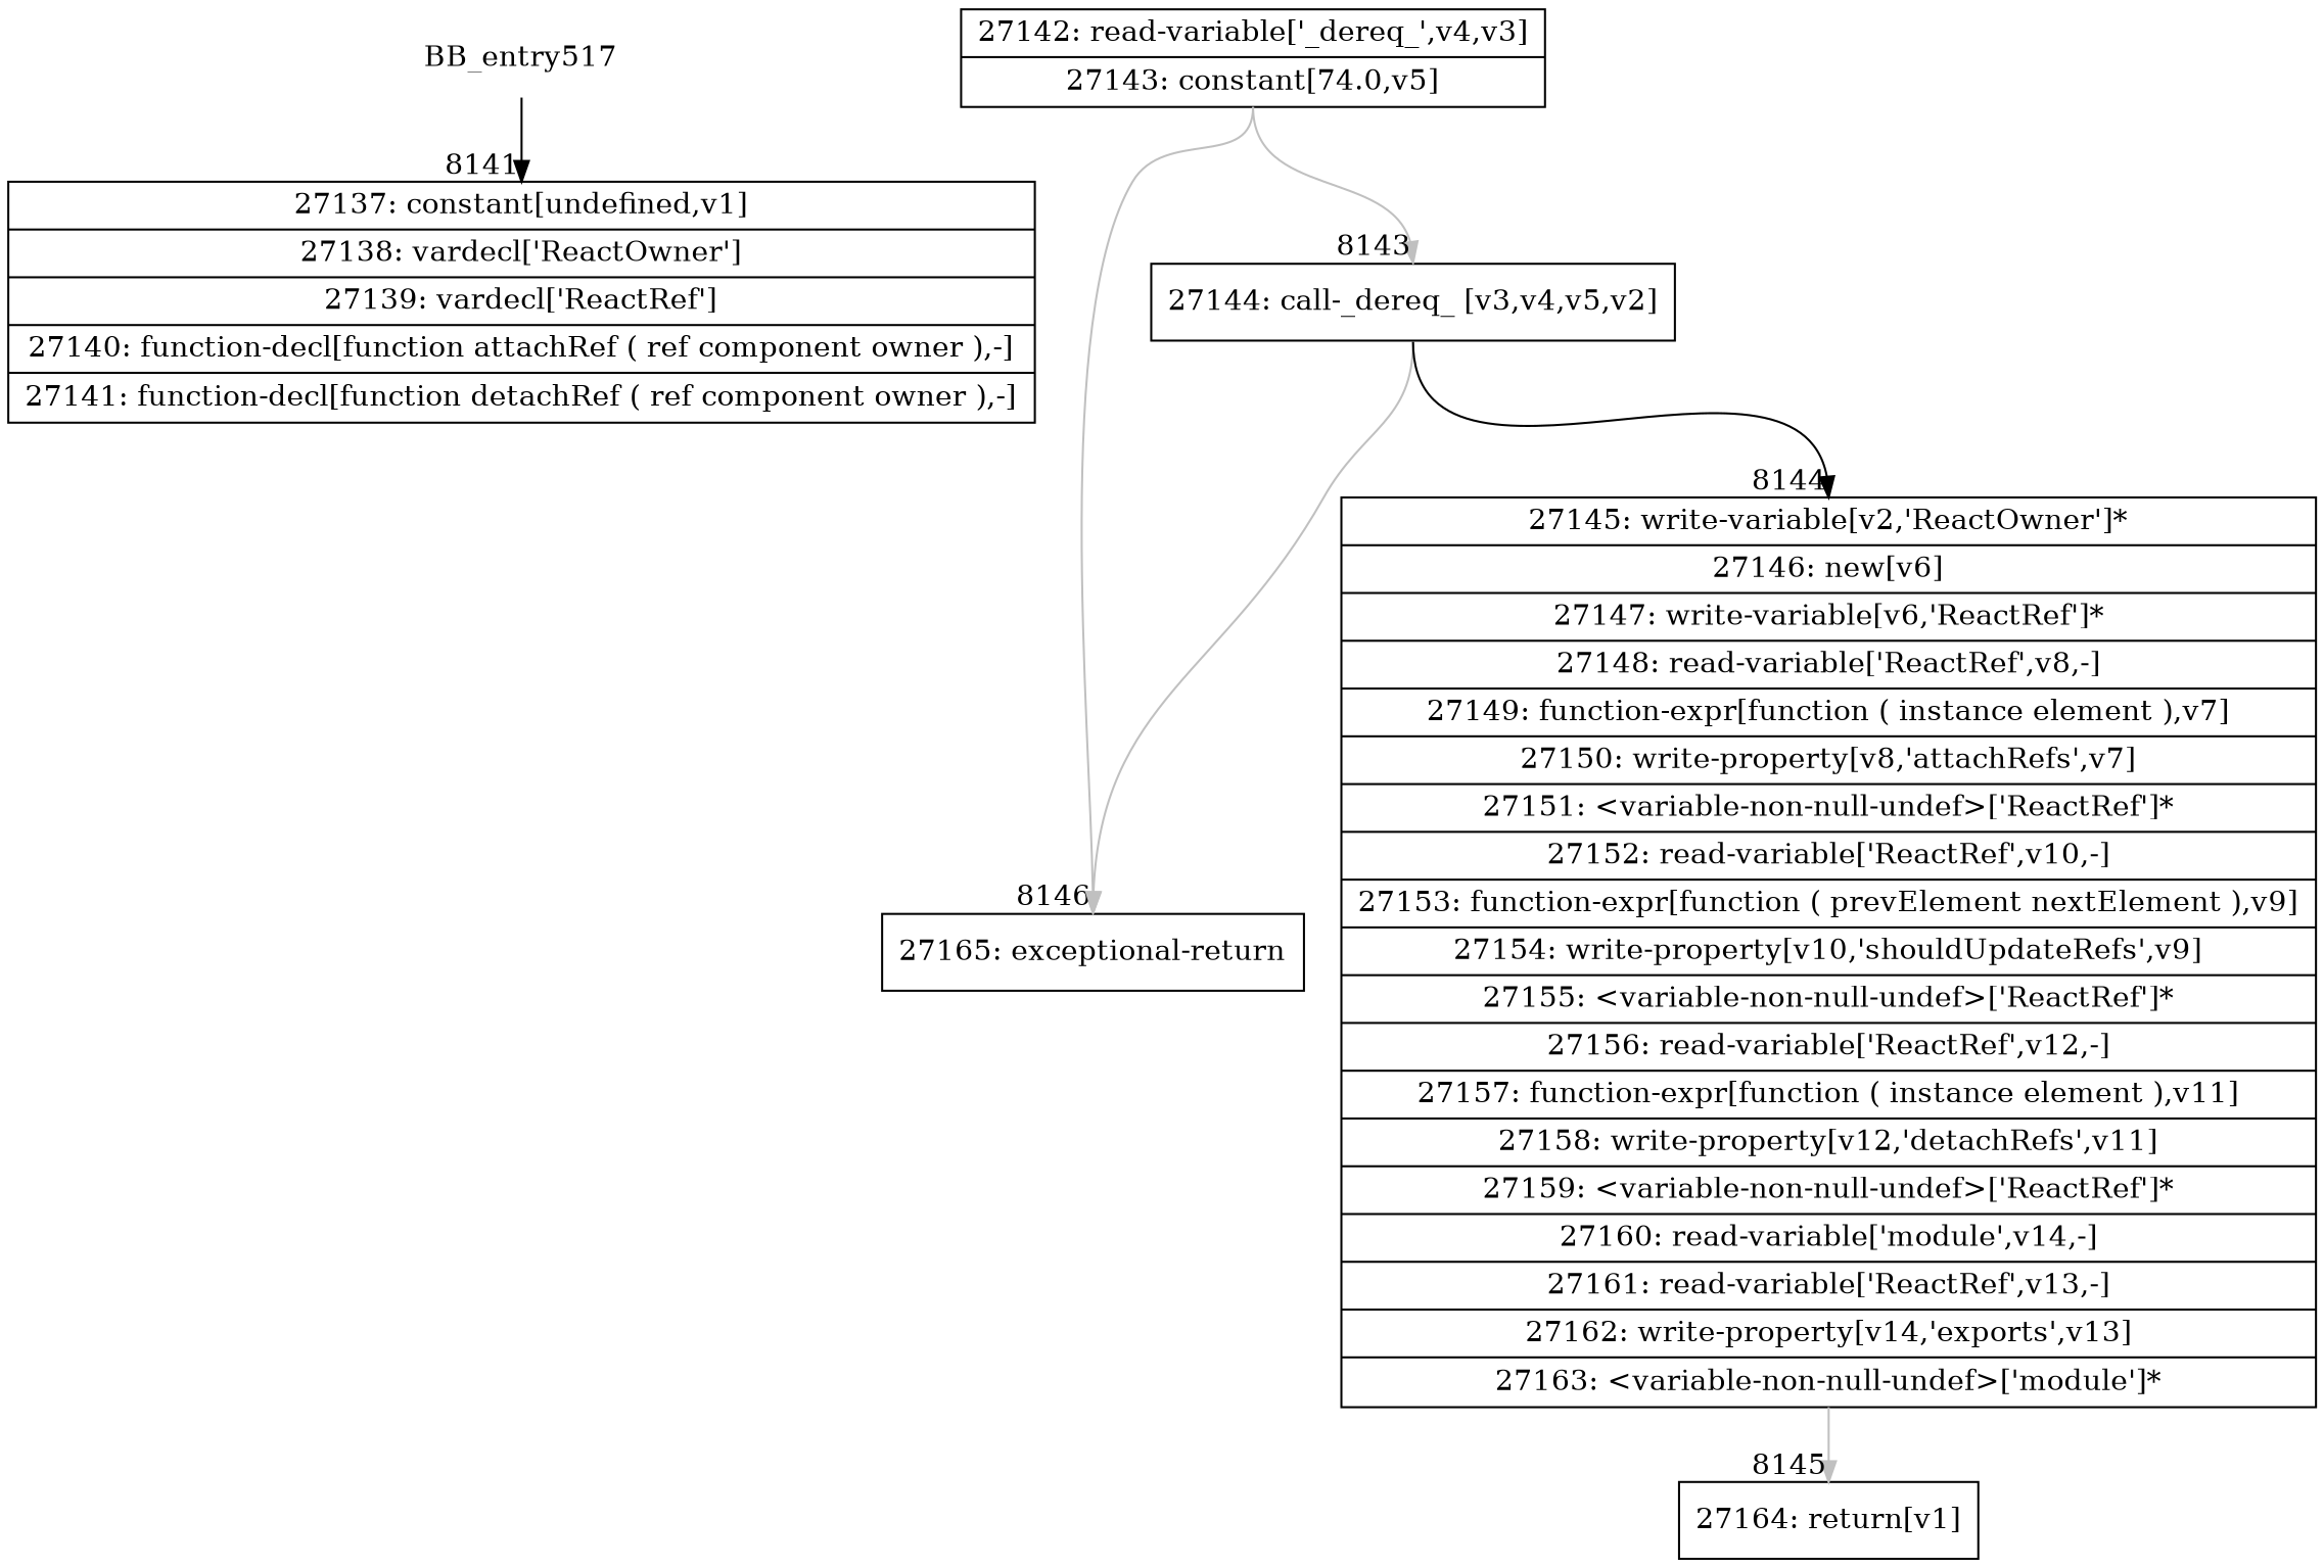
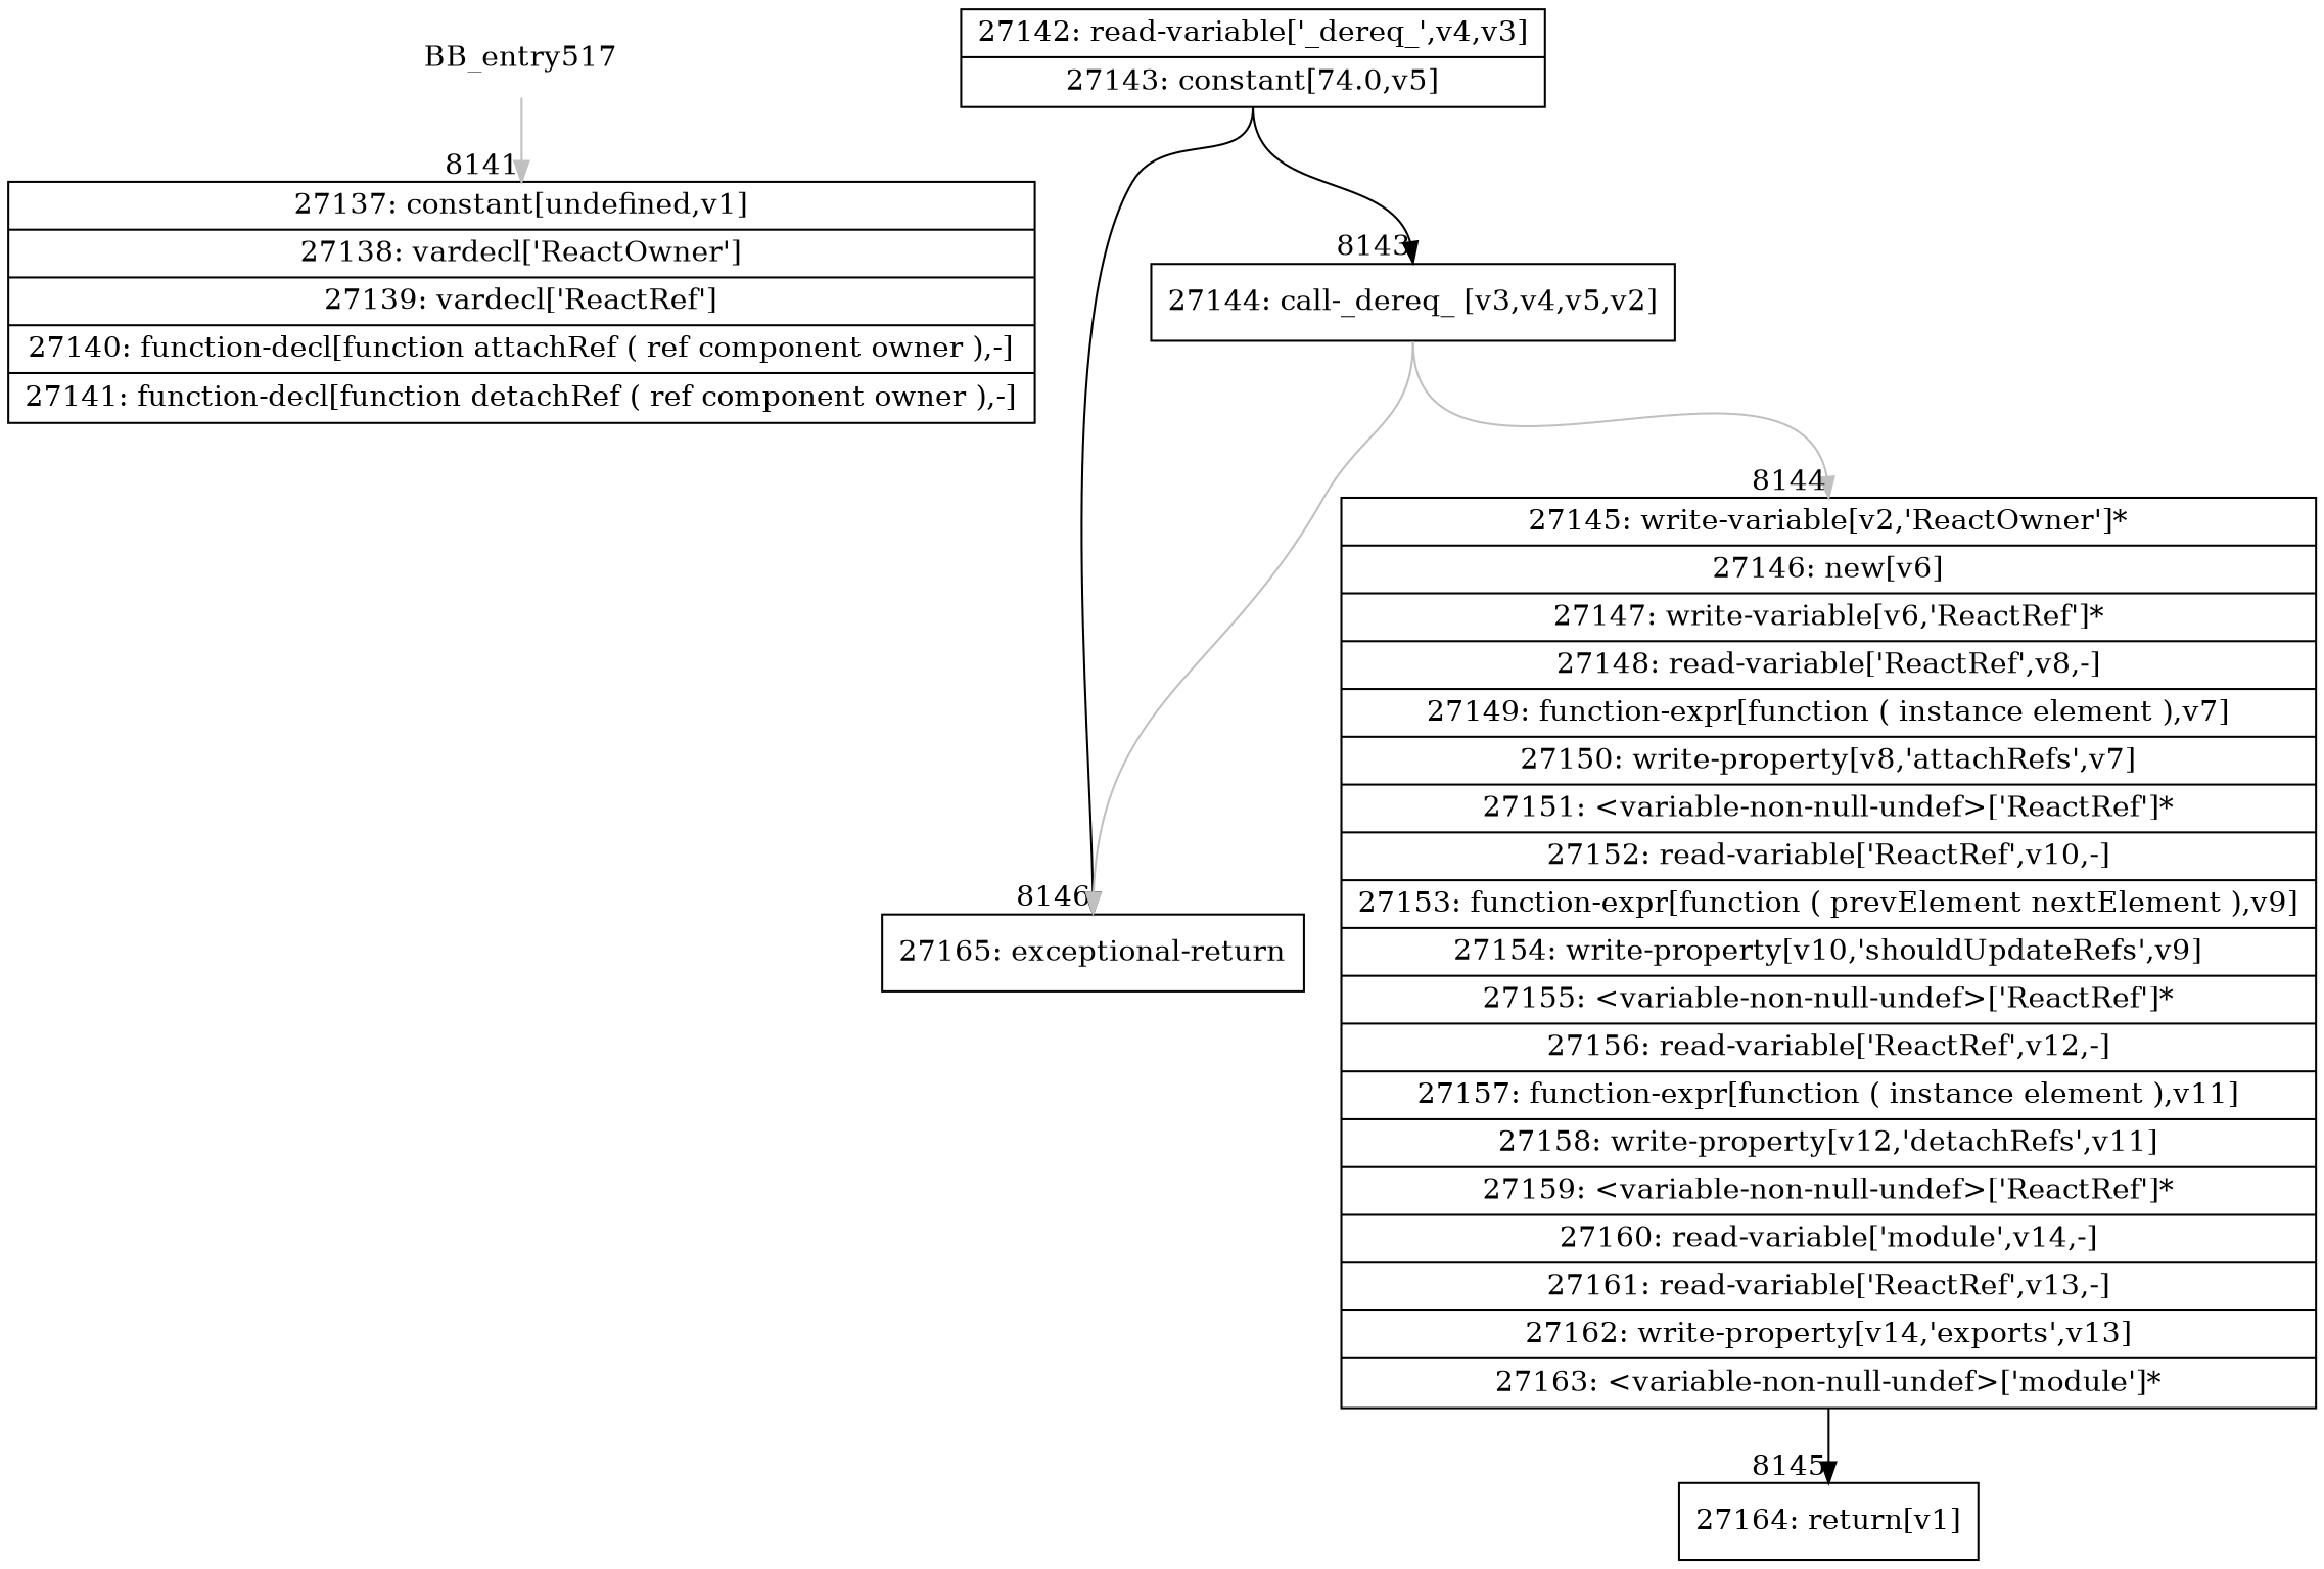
  digraph {
    rankdir=TD
    node [shape=record]
    edge [headport=n tailport=s]
    n1 [label=BB_entry517 shape=none]
    n2 [label="{27137: constant[undefined,v1]|27138: vardecl['ReactOwner']|27139: vardecl['ReactRef']|27140: function-decl[function attachRef ( ref component owner ),-]|27141: function-decl[function detachRef ( ref component owner ),-]}"]
    n3 [label="{27142: read-variable['_dereq_',v4,v3]|27143: constant[74.0,v5]}"]
    n4 [label="{27144: call-_dereq_ [v3,v4,v5,v2]}"]
    n5 [label="{27165: exceptional-return}"]
    n6 [label="{27145: write-variable[v2,'ReactOwner']*|27146: new[v6]|27147: write-variable[v6,'ReactRef']*|27148: read-variable['ReactRef',v8,-]|27149: function-expr[function ( instance element ),v7]|27150: write-property[v8,'attachRefs',v7]|27151: \<variable-non-null-undef\>['ReactRef']*|27152: read-variable['ReactRef',v10,-]|27153: function-expr[function ( prevElement nextElement ),v9]|27154: write-property[v10,'shouldUpdateRefs',v9]|27155: \<variable-non-null-undef\>['ReactRef']*|27156: read-variable['ReactRef',v12,-]|27157: function-expr[function ( instance element ),v11]|27158: write-property[v12,'detachRefs',v11]|27159: \<variable-non-null-undef\>['ReactRef']*|27160: read-variable['module',v14,-]|27161: read-variable['ReactRef',v13,-]|27162: write-property[v14,'exports',v13]|27163: \<variable-non-null-undef\>['module']*}"]
    n7 [label="{27164: return[v1]}"]
-   n1 -> n2 [headlabel="    8141"]
-   n3 -> n4 [headlabel="      8143" color=gray]
-   n3 -> n5 [color=gray headlabel="      8146"]
+   n1 -> n2 [headlabel="    8141" color=gray]
+   n3 -> n4 [headlabel="      8143"]
+   n3 -> n5 [color=black headlabel="      8146"]
    n4 -> n5 [color=gray]
-   n4 -> n6 [headlabel="      8144"]
-   n6 -> n7 [headlabel="      8145" color=gray]
+   n4 -> n6 [headlabel="      8144" color=gray]
+   n6 -> n7 [headlabel="      8145"]
  }
